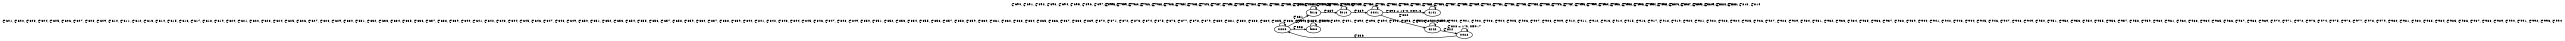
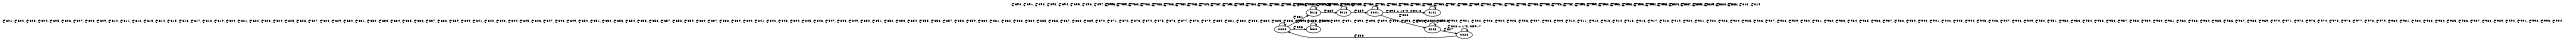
  digraph {
    rankdir=LR
    node [fontsize=20 penwidth=3 shape=oval style=rounded]
    edge [arrowsize=1 color=black fontsize=20 penwidth=3 style=bold]
    0000
    f016
    n3 [label=f888]
    f01c
    0041
    4141
    4242
    0022
    0000 -> 0000 [label="@601, @602, @603, @604, @605, @606, @607, @608, @609, @610, @611, @612, @613, @614, @615, @616, @617, @618, @619, @620, @621, @622, @623, @624, @625, @626, @627, @628, @629, @630, @631, @632, @633, @634, @635, @636, @637, @638, @639, @640, @641, @642, @643, @644, @645, @646, @647, @648, @649, @650, @651, @652, @653, @654, @655, @656, @657, @658, @659, @660, @837, @838, @839, @840, @841, @842, @843, @844, @845, @846, @847, @848, @849, @850, @851, @852, @853, @854, @855, @856, @857, @858, @859, @860, @861, @862, @863, @864, @865, @866, @867, @868, @869, @870, @871, @872, @873, @874, @875, @876, @877, @878, @879, @880, @881, @882, @883, @884, @885, @886, @887, @888, @889, @890, @891, @892, @893, @894, @895, @896, @897, @898, @899, @900, @901, @902, @903, @904, @905, @906, @907, @908, @909, @910, @911, @912, @913, @914, @915, @916, @917, @918, @919, @920, @921, @922, @923, @924, @925, @926, @927, @928, @929, @930, @931, @932, @933, @934, @935, @936, @937, @938, @939, @940, @941, @942, @943, @944, @945, @946, @947, @948, @949, @950, @951, @952, @953, @954, @955, @956, @957, @958, @959, @960, @961, @962, @963, @964, @965, @966, @967, @968, @969, @970, @971, @972, @973, @974, @975, @976, @977, @978, @979, @980, @981, @982, @983, @984, @985, @986, @987, @988, @989, @990, @991, @992, @993, @994"]
    0000 -> f016 [label="@661"]
    0000 -> n3 [label="@995"]
    f016 -> f016 [label="@662 + 1*n, n=0..6"]
    f016 -> f01c [label="@669"]
    n3 -> n3 [label="@996 + 1*n, n=0..3"]
    f01c -> f01c [label="@670 + 1*n, n=0..18"]
    f01c -> 0041 [label="@689"]
    0041 -> 0041 [label="@690, @691, @692, @693, @694, @695, @696, @697, @708, @709, @710, @711, @712, @713, @714, @715, @726, @727, @728, @729, @730, @731, @732, @733, @744, @745, @746, @747, @748, @749, @750, @751, @762, @763, @764, @765, @766, @767, @768, @769, @780, @781, @782, @783, @784, @785, @786, @787, @798, @799, @800, @801, @802, @803, @804, @805, @816, @817, @818, @819, @820, @821"]
    0041 -> 4141 [label="@698 + 18*n, n=0..6"]
    0041 -> 4242 [label="@822"]
    4141 -> 4141 [label="@699, @700, @701, @702, @703, @704, @705, @706, @717, @718, @719, @720, @721, @722, @723, @724, @735, @736, @737, @738, @739, @740, @741, @742, @753, @754, @755, @756, @757, @758, @759, @760, @771, @772, @773, @774, @775, @776, @777, @778, @789, @790, @791, @792, @793, @794, @795, @796, @807, @808, @809, @810, @811, @812, @813, @814"]
    4242 -> 4242 [label="@823 + 1*n, n=0..3"]
-   4242 -> 0022 [label="@822"]
+   4242 -> 0022 [label="@827"]
    0022 -> 0000 [label="@836"]
    0022 -> 0022 [label="@828 + 1*n, n=0..7"]
  }
